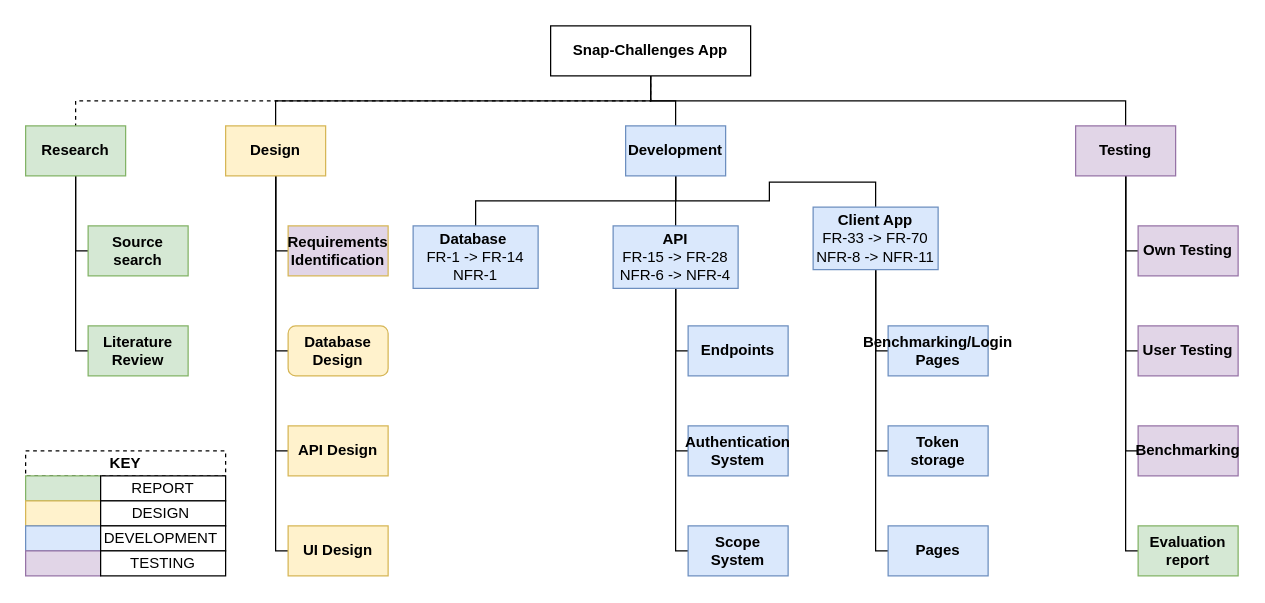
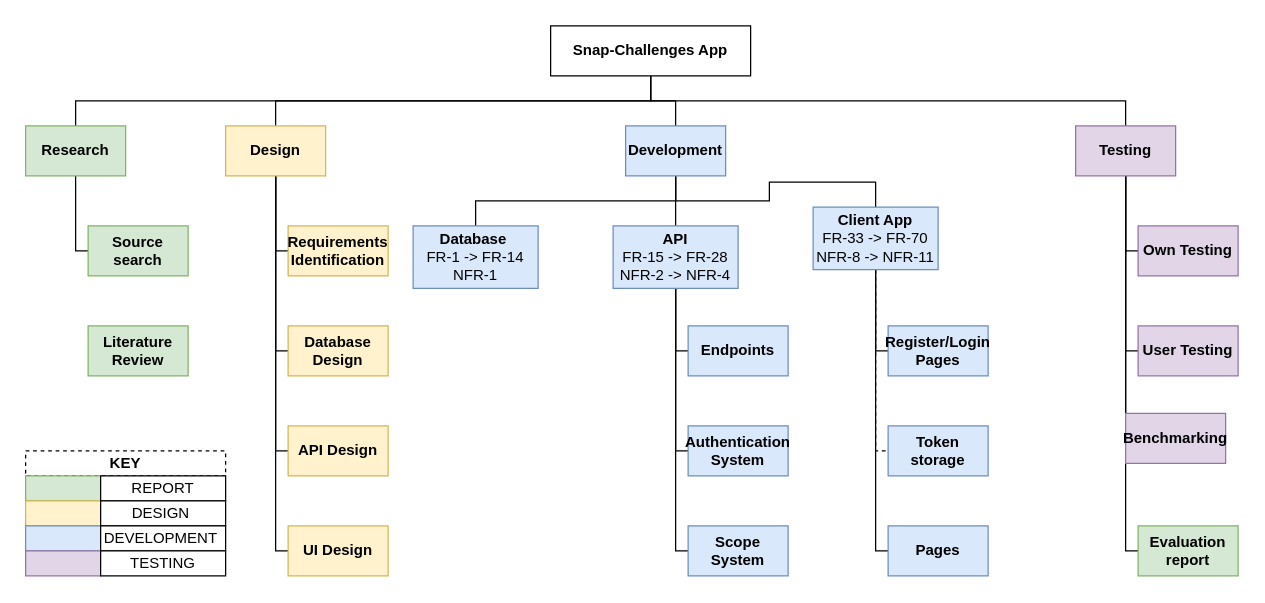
  <mxCell id="0" />
  <mxCell id="1" parent="0" />
- <mxCell id="2" style="edgeStyle=orthogonalEdgeStyle;rounded=0;orthogonalLoop=1;jettySize=auto;html=1;exitX=0.5;exitY=1;exitDx=0;exitDy=0;entryX=0.5;entryY=0;entryDx=0;entryDy=0;endArrow=none;endFill=0;fontStyle=1;dashed=1;" edge="1" parent="1" source="5" target="8"><mxGeometry relative="1" as="geometry" /></mxCell>
+ <mxCell id="2" style="edgeStyle=orthogonalEdgeStyle;rounded=0;orthogonalLoop=1;jettySize=auto;html=1;exitX=0.5;exitY=1;exitDx=0;exitDy=0;entryX=0.5;entryY=0;entryDx=0;entryDy=0;endArrow=none;endFill=0;fontStyle=1" edge="1" parent="1" source="5" target="8"><mxGeometry relative="1" as="geometry" /></mxCell>
  <mxCell id="3" style="edgeStyle=orthogonalEdgeStyle;rounded=0;orthogonalLoop=1;jettySize=auto;html=1;exitX=0.5;exitY=1;exitDx=0;exitDy=0;entryX=0.5;entryY=0;entryDx=0;entryDy=0;endArrow=none;endFill=0;fontStyle=1" edge="1" parent="1" source="5" target="13"><mxGeometry relative="1" as="geometry" /></mxCell>
  <mxCell id="4" style="edgeStyle=orthogonalEdgeStyle;rounded=0;orthogonalLoop=1;jettySize=auto;html=1;exitX=0.5;exitY=1;exitDx=0;exitDy=0;entryX=0.5;entryY=0;entryDx=0;entryDy=0;endArrow=none;endFill=0;fontStyle=1" edge="1" parent="1" source="5" target="23"><mxGeometry relative="1" as="geometry" /></mxCell>
  <mxCell id="5" value="Snap-Challenges App" style="rounded=0;whiteSpace=wrap;html=1;fontStyle=1" vertex="1" parent="1"><mxGeometry x="440" y="20" width="160" height="40" as="geometry" /></mxCell>
- <mxCell id="6" style="edgeStyle=orthogonalEdgeStyle;rounded=0;orthogonalLoop=1;jettySize=auto;html=1;exitX=0.5;exitY=1;exitDx=0;exitDy=0;entryX=0;entryY=0.5;entryDx=0;entryDy=0;endArrow=none;endFill=0;fontStyle=1;fillColor=#d5e8d4;strokeColor=#000000;" edge="1" parent="1" source="8" target="15"><mxGeometry relative="1" as="geometry"><Array as="points"><mxPoint x="60" y="280" /></Array></mxGeometry></mxCell>
  <mxCell id="7" style="edgeStyle=orthogonalEdgeStyle;rounded=0;orthogonalLoop=1;jettySize=auto;html=1;exitX=0.5;exitY=1;exitDx=0;exitDy=0;entryX=0;entryY=0.5;entryDx=0;entryDy=0;endArrow=none;endFill=0;fontStyle=1;fillColor=#d5e8d4;strokeColor=#000000;" edge="1" parent="1" source="8" target="14"><mxGeometry relative="1" as="geometry"><Array as="points"><mxPoint x="60" y="200" /></Array></mxGeometry></mxCell>
  <mxCell id="8" value="Research" style="rounded=0;whiteSpace=wrap;html=1;fontStyle=1;fillColor=#d5e8d4;strokeColor=#82b366;" vertex="1" parent="1"><mxGeometry x="20" y="100" width="80" height="40" as="geometry" /></mxCell>
  <mxCell id="9" style="edgeStyle=orthogonalEdgeStyle;rounded=0;orthogonalLoop=1;jettySize=auto;html=1;exitX=0.5;exitY=1;exitDx=0;exitDy=0;entryX=0;entryY=0.5;entryDx=0;entryDy=0;endArrow=none;endFill=0;fontStyle=1" edge="1" parent="1" source="13" target="16"><mxGeometry relative="1" as="geometry"><Array as="points"><mxPoint x="220" y="200" /></Array></mxGeometry></mxCell>
  <mxCell id="10" style="edgeStyle=orthogonalEdgeStyle;rounded=0;orthogonalLoop=1;jettySize=auto;html=1;exitX=0.5;exitY=1;exitDx=0;exitDy=0;entryX=0;entryY=0.5;entryDx=0;entryDy=0;endArrow=none;endFill=0;fontStyle=1" edge="1" parent="1" source="13" target="17"><mxGeometry relative="1" as="geometry"><Array as="points"><mxPoint x="220" y="280" /></Array></mxGeometry></mxCell>
  <mxCell id="11" style="edgeStyle=orthogonalEdgeStyle;rounded=0;orthogonalLoop=1;jettySize=auto;html=1;exitX=0.5;exitY=1;exitDx=0;exitDy=0;entryX=0;entryY=0.5;entryDx=0;entryDy=0;endArrow=none;endFill=0;fontStyle=1" edge="1" parent="1" source="13" target="18"><mxGeometry relative="1" as="geometry"><Array as="points"><mxPoint x="220" y="360" /></Array></mxGeometry></mxCell>
  <mxCell id="12" style="edgeStyle=orthogonalEdgeStyle;rounded=0;orthogonalLoop=1;jettySize=auto;html=1;exitX=0.5;exitY=1;exitDx=0;exitDy=0;entryX=0;entryY=0.5;entryDx=0;entryDy=0;endArrow=none;endFill=0;fontStyle=1" edge="1" parent="1" source="13" target="19"><mxGeometry relative="1" as="geometry"><Array as="points"><mxPoint x="220" y="440" /></Array></mxGeometry></mxCell>
  <mxCell id="13" value="Design" style="rounded=0;whiteSpace=wrap;html=1;fontStyle=1;fillColor=#fff2cc;strokeColor=#d6b656;" vertex="1" parent="1"><mxGeometry x="180" y="100" width="80" height="40" as="geometry" /></mxCell>
  <mxCell id="14" value="Source search" style="rounded=0;whiteSpace=wrap;html=1;fontStyle=1;fillColor=#d5e8d4;strokeColor=#82b366;" vertex="1" parent="1"><mxGeometry x="70" y="180" width="80" height="40" as="geometry" /></mxCell>
  <mxCell id="15" value="Literature Review" style="rounded=0;whiteSpace=wrap;html=1;fontStyle=1;fillColor=#d5e8d4;strokeColor=#82b366;" vertex="1" parent="1"><mxGeometry x="70" y="260" width="80" height="40" as="geometry" /></mxCell>
- <mxCell id="16" value="Requirements Identification" style="rounded=0;whiteSpace=wrap;html=1;fontStyle=1;fillColor=#e1d5e7;strokeColor=#d6b656;" vertex="1" parent="1"><mxGeometry x="230" y="180" width="80" height="40" as="geometry" /></mxCell>
- <mxCell id="17" value="Database Design" style="whiteSpace=wrap;html=1;fontStyle=1;fillColor=#fff2cc;strokeColor=#d6b656;rounded=1;" vertex="1" parent="1"><mxGeometry x="230" y="260" width="80" height="40" as="geometry" /></mxCell>
+ <mxCell id="16" value="Requirements Identification" style="rounded=0;whiteSpace=wrap;html=1;fontStyle=1;fillColor=#fff2cc;strokeColor=#d6b656;" vertex="1" parent="1"><mxGeometry x="230" y="180" width="80" height="40" as="geometry" /></mxCell>
+ <mxCell id="17" value="Database Design" style="rounded=0;whiteSpace=wrap;html=1;fontStyle=1;fillColor=#fff2cc;strokeColor=#d6b656;" vertex="1" parent="1"><mxGeometry x="230" y="260" width="80" height="40" as="geometry" /></mxCell>
  <mxCell id="18" value="API Design" style="rounded=0;whiteSpace=wrap;html=1;fontStyle=1;fillColor=#fff2cc;strokeColor=#d6b656;" vertex="1" parent="1"><mxGeometry x="230" y="340" width="80" height="40" as="geometry" /></mxCell>
  <mxCell id="19" value="UI Design" style="rounded=0;whiteSpace=wrap;html=1;fontStyle=1;fillColor=#fff2cc;strokeColor=#d6b656;" vertex="1" parent="1"><mxGeometry x="230" y="420" width="80" height="40" as="geometry" /></mxCell>
  <mxCell id="20" style="edgeStyle=orthogonalEdgeStyle;rounded=0;orthogonalLoop=1;jettySize=auto;html=1;exitX=0.5;exitY=1;exitDx=0;exitDy=0;entryX=0.5;entryY=0;entryDx=0;entryDy=0;endArrow=none;endFill=0;fontStyle=1" edge="1" parent="1" source="23" target="28"><mxGeometry relative="1" as="geometry" /></mxCell>
  <mxCell id="21" style="edgeStyle=orthogonalEdgeStyle;rounded=0;orthogonalLoop=1;jettySize=auto;html=1;exitX=0.5;exitY=1;exitDx=0;exitDy=0;entryX=0.5;entryY=0;entryDx=0;entryDy=0;endArrow=none;endFill=0;fontStyle=1" edge="1" parent="1" source="23" target="24"><mxGeometry relative="1" as="geometry" /></mxCell>
  <mxCell id="22" style="edgeStyle=orthogonalEdgeStyle;rounded=0;orthogonalLoop=1;jettySize=auto;html=1;exitX=0.5;exitY=1;exitDx=0;exitDy=0;entryX=0.5;entryY=0;entryDx=0;entryDy=0;endArrow=none;endFill=0;fontStyle=1" edge="1" parent="1" source="23" target="32"><mxGeometry relative="1" as="geometry" /></mxCell>
  <mxCell id="23" value="Development" style="rounded=0;whiteSpace=wrap;html=1;fontStyle=1;fillColor=#dae8fc;strokeColor=#6c8ebf;" vertex="1" parent="1"><mxGeometry x="500" y="100" width="80" height="40" as="geometry" /></mxCell>
  <mxCell id="24" value="&lt;span&gt;Database&amp;nbsp;&lt;/span&gt;&lt;br&gt;&lt;span style=&quot;font-weight: normal&quot;&gt;FR-1 -&amp;gt; FR-14&lt;br&gt;NFR-1&lt;/span&gt;" style="rounded=0;whiteSpace=wrap;html=1;fontStyle=1;fillColor=#dae8fc;strokeColor=#6c8ebf;" vertex="1" parent="1"><mxGeometry x="330" y="180" width="100" height="50" as="geometry" /></mxCell>
  <mxCell id="25" style="edgeStyle=orthogonalEdgeStyle;rounded=0;orthogonalLoop=1;jettySize=auto;html=1;exitX=0.5;exitY=1;exitDx=0;exitDy=0;entryX=0;entryY=0.5;entryDx=0;entryDy=0;endArrow=none;endFill=0;fontStyle=1" edge="1" parent="1" source="28" target="33"><mxGeometry relative="1" as="geometry"><Array as="points"><mxPoint x="540" y="280" /></Array></mxGeometry></mxCell>
  <mxCell id="26" style="edgeStyle=orthogonalEdgeStyle;rounded=0;orthogonalLoop=1;jettySize=auto;html=1;exitX=0.5;exitY=1;exitDx=0;exitDy=0;entryX=0;entryY=0.5;entryDx=0;entryDy=0;endArrow=none;endFill=0;fontStyle=1" edge="1" parent="1" source="28" target="35"><mxGeometry relative="1" as="geometry"><Array as="points"><mxPoint x="540" y="360" /></Array></mxGeometry></mxCell>
  <mxCell id="27" style="edgeStyle=orthogonalEdgeStyle;rounded=0;orthogonalLoop=1;jettySize=auto;html=1;exitX=0.5;exitY=1;exitDx=0;exitDy=0;entryX=0;entryY=0.5;entryDx=0;entryDy=0;endArrow=none;endFill=0;fontStyle=1" edge="1" parent="1" source="28" target="34"><mxGeometry relative="1" as="geometry"><Array as="points"><mxPoint x="540" y="440" /></Array></mxGeometry></mxCell>
- <mxCell id="28" value="&lt;span&gt;API&lt;/span&gt;&lt;br&gt;&lt;span style=&quot;font-weight: normal&quot;&gt;FR-15 -&amp;gt; FR-28&lt;br&gt;NFR-6 -&amp;gt; NFR-4&lt;/span&gt;" style="rounded=0;whiteSpace=wrap;html=1;fontStyle=1;fillColor=#dae8fc;strokeColor=#6c8ebf;" vertex="1" parent="1"><mxGeometry x="490" y="180" width="100" height="50" as="geometry" /></mxCell>
+ <mxCell id="28" value="&lt;span&gt;API&lt;/span&gt;&lt;br&gt;&lt;span style=&quot;font-weight: normal&quot;&gt;FR-15 -&amp;gt; FR-28&lt;br&gt;NFR-2 -&amp;gt; NFR-4&lt;/span&gt;" style="rounded=0;whiteSpace=wrap;html=1;fontStyle=1;fillColor=#dae8fc;strokeColor=#6c8ebf;" vertex="1" parent="1"><mxGeometry x="490" y="180" width="100" height="50" as="geometry" /></mxCell>
  <mxCell id="29" style="edgeStyle=orthogonalEdgeStyle;rounded=0;orthogonalLoop=1;jettySize=auto;html=1;exitX=0.5;exitY=1;exitDx=0;exitDy=0;entryX=0;entryY=0.5;entryDx=0;entryDy=0;endArrow=none;endFill=0;fontStyle=1" edge="1" parent="1" source="32" target="36"><mxGeometry relative="1" as="geometry"><Array as="points"><mxPoint x="700" y="280" /></Array></mxGeometry></mxCell>
- <mxCell id="30" style="edgeStyle=orthogonalEdgeStyle;rounded=0;orthogonalLoop=1;jettySize=auto;html=1;exitX=0.5;exitY=1;exitDx=0;exitDy=0;entryX=0;entryY=0.5;entryDx=0;entryDy=0;endArrow=none;endFill=0;fontStyle=1" edge="1" parent="1" source="32" target="37"><mxGeometry relative="1" as="geometry"><Array as="points"><mxPoint x="700" y="360" /></Array></mxGeometry></mxCell>
+ <mxCell id="30" style="edgeStyle=orthogonalEdgeStyle;rounded=0;orthogonalLoop=1;jettySize=auto;html=1;exitX=0.5;exitY=1;exitDx=0;exitDy=0;entryX=0;entryY=0.5;entryDx=0;entryDy=0;endArrow=none;endFill=0;fontStyle=1;dashed=1;" edge="1" parent="1" source="32" target="37"><mxGeometry relative="1" as="geometry"><Array as="points"><mxPoint x="700" y="360" /></Array></mxGeometry></mxCell>
  <mxCell id="31" style="edgeStyle=orthogonalEdgeStyle;rounded=0;orthogonalLoop=1;jettySize=auto;html=1;exitX=0.5;exitY=1;exitDx=0;exitDy=0;entryX=0;entryY=0.5;entryDx=0;entryDy=0;endArrow=none;endFill=0;fontStyle=1" edge="1" parent="1" source="32" target="38"><mxGeometry relative="1" as="geometry"><Array as="points"><mxPoint x="700" y="440" /></Array></mxGeometry></mxCell>
  <mxCell id="32" value="&lt;span&gt;Client App&lt;br&gt;&lt;/span&gt;&lt;span style=&quot;font-weight: normal&quot;&gt;FR-33 -&amp;gt; FR-70&lt;br&gt;NFR-8 -&amp;gt; NFR-11&lt;/span&gt;" style="rounded=0;whiteSpace=wrap;html=1;fontStyle=1;fillColor=#dae8fc;strokeColor=#6c8ebf;" vertex="1" parent="1"><mxGeometry x="650" y="165" width="100" height="50" as="geometry" /></mxCell>
  <mxCell id="33" value="Endpoints" style="rounded=0;whiteSpace=wrap;html=1;fontStyle=1;fillColor=#dae8fc;strokeColor=#6c8ebf;" vertex="1" parent="1"><mxGeometry x="550" y="260" width="80" height="40" as="geometry" /></mxCell>
  <mxCell id="34" value="Scope System" style="rounded=0;whiteSpace=wrap;html=1;fontStyle=1;fillColor=#dae8fc;strokeColor=#6c8ebf;" vertex="1" parent="1"><mxGeometry x="550" y="420" width="80" height="40" as="geometry" /></mxCell>
  <mxCell id="35" value="Authentication&lt;br&gt;System" style="rounded=0;whiteSpace=wrap;html=1;fontStyle=1;fillColor=#dae8fc;strokeColor=#6c8ebf;" vertex="1" parent="1"><mxGeometry x="550" y="340" width="80" height="40" as="geometry" /></mxCell>
- <mxCell id="36" value="Benchmarking/Login&lt;br&gt;Pages" style="rounded=0;whiteSpace=wrap;html=1;fontStyle=1;fillColor=#dae8fc;strokeColor=#6c8ebf;" vertex="1" parent="1"><mxGeometry x="710" y="260" width="80" height="40" as="geometry" /></mxCell>
+ <mxCell id="36" value="Register/Login&lt;br&gt;Pages" style="rounded=0;whiteSpace=wrap;html=1;fontStyle=1;fillColor=#dae8fc;strokeColor=#6c8ebf;" vertex="1" parent="1"><mxGeometry x="710" y="260" width="80" height="40" as="geometry" /></mxCell>
  <mxCell id="37" value="Token storage" style="rounded=0;whiteSpace=wrap;html=1;fontStyle=1;fillColor=#dae8fc;strokeColor=#6c8ebf;" vertex="1" parent="1"><mxGeometry x="710" y="340" width="80" height="40" as="geometry" /></mxCell>
  <mxCell id="38" value="Pages" style="rounded=0;whiteSpace=wrap;html=1;fontStyle=1;fillColor=#dae8fc;strokeColor=#6c8ebf;" vertex="1" parent="1"><mxGeometry x="710" y="420" width="80" height="40" as="geometry" /></mxCell>
  <mxCell id="39" style="edgeStyle=orthogonalEdgeStyle;rounded=0;orthogonalLoop=1;jettySize=auto;html=1;exitX=0.5;exitY=1;exitDx=0;exitDy=0;entryX=0;entryY=0.5;entryDx=0;entryDy=0;endArrow=none;endFill=0;fontStyle=1" edge="1" parent="1" source="44" target="45"><mxGeometry relative="1" as="geometry"><Array as="points"><mxPoint x="900" y="200" /></Array></mxGeometry></mxCell>
  <mxCell id="40" style="edgeStyle=orthogonalEdgeStyle;rounded=0;orthogonalLoop=1;jettySize=auto;html=1;exitX=0.5;exitY=1;exitDx=0;exitDy=0;entryX=0;entryY=0.5;entryDx=0;entryDy=0;endArrow=none;endFill=0;fontStyle=1" edge="1" parent="1" source="44" target="46"><mxGeometry relative="1" as="geometry"><Array as="points"><mxPoint x="900" y="280" /></Array></mxGeometry></mxCell>
  <mxCell id="41" style="edgeStyle=orthogonalEdgeStyle;rounded=0;orthogonalLoop=1;jettySize=auto;html=1;exitX=0.5;exitY=1;exitDx=0;exitDy=0;entryX=0;entryY=0.5;entryDx=0;entryDy=0;endArrow=none;endFill=0;fontStyle=1" edge="1" parent="1" source="44" target="47"><mxGeometry relative="1" as="geometry"><Array as="points"><mxPoint x="900" y="360" /></Array></mxGeometry></mxCell>
  <mxCell id="42" style="edgeStyle=orthogonalEdgeStyle;rounded=0;orthogonalLoop=1;jettySize=auto;html=1;exitX=0.5;exitY=1;exitDx=0;exitDy=0;entryX=0;entryY=0.5;entryDx=0;entryDy=0;endArrow=none;endFill=0;fontStyle=1" edge="1" parent="1" source="44" target="48"><mxGeometry relative="1" as="geometry"><Array as="points"><mxPoint x="900" y="440" /></Array></mxGeometry></mxCell>
  <mxCell id="43" style="edgeStyle=orthogonalEdgeStyle;rounded=0;orthogonalLoop=1;jettySize=auto;html=1;exitX=0.5;exitY=0;exitDx=0;exitDy=0;entryX=0.5;entryY=1;entryDx=0;entryDy=0;endArrow=none;endFill=0;fontStyle=1" edge="1" parent="1" source="44" target="5"><mxGeometry relative="1" as="geometry" /></mxCell>
  <mxCell id="44" value="Testing" style="rounded=0;whiteSpace=wrap;html=1;fontStyle=1;fillColor=#e1d5e7;strokeColor=#9673a6;" vertex="1" parent="1"><mxGeometry x="860" y="100" width="80" height="40" as="geometry" /></mxCell>
  <mxCell id="45" value="Own Testing" style="rounded=0;whiteSpace=wrap;html=1;fontStyle=1;fillColor=#e1d5e7;strokeColor=#9673a6;" vertex="1" parent="1"><mxGeometry x="910" y="180" width="80" height="40" as="geometry" /></mxCell>
  <mxCell id="46" value="User Testing" style="rounded=0;whiteSpace=wrap;html=1;fontStyle=1;fillColor=#e1d5e7;strokeColor=#9673a6;" vertex="1" parent="1"><mxGeometry x="910" y="260" width="80" height="40" as="geometry" /></mxCell>
- <mxCell id="47" value="Benchmarking" style="rounded=0;whiteSpace=wrap;html=1;fontStyle=1;fillColor=#e1d5e7;strokeColor=#9673a6;" vertex="1" parent="1"><mxGeometry x="910" y="340" width="80" height="40" as="geometry" /></mxCell>
+ <mxCell id="47" value="Benchmarking" style="rounded=0;whiteSpace=wrap;html=1;fontStyle=1;fillColor=#e1d5e7;strokeColor=#9673a6;" vertex="1" parent="1"><mxGeometry x="900" y="330" width="80" height="40" as="geometry" /></mxCell>
  <mxCell id="48" value="Evaluation report" style="rounded=0;whiteSpace=wrap;html=1;fontStyle=1;fillColor=#d5e8d4;strokeColor=#82b366;" vertex="1" parent="1"><mxGeometry x="910" y="420" width="80" height="40" as="geometry" /></mxCell>
  <mxCell id="49" value="" style="group" vertex="1" connectable="0" parent="1"><mxGeometry x="20" y="360" width="160" height="100" as="geometry" /></mxCell>
  <mxCell id="50" value="&lt;b&gt;KEY&lt;/b&gt;" style="rounded=0;whiteSpace=wrap;html=1;dashed=1;" vertex="1" parent="49"><mxGeometry width="160" height="20" as="geometry" /></mxCell>
  <mxCell id="51" value="" style="rounded=0;whiteSpace=wrap;html=1;fillColor=#d5e8d4;strokeColor=#82b366;" vertex="1" parent="49"><mxGeometry y="20" width="60" height="20" as="geometry" /></mxCell>
  <mxCell id="52" value="" style="rounded=0;whiteSpace=wrap;html=1;fillColor=#fff2cc;strokeColor=#d6b656;" vertex="1" parent="49"><mxGeometry y="40" width="60" height="20" as="geometry" /></mxCell>
  <mxCell id="53" value="" style="rounded=0;whiteSpace=wrap;html=1;fillColor=#dae8fc;strokeColor=#6c8ebf;" vertex="1" parent="49"><mxGeometry y="60" width="60" height="20" as="geometry" /></mxCell>
  <mxCell id="54" value="" style="rounded=0;whiteSpace=wrap;html=1;fillColor=#e1d5e7;strokeColor=#9673a6;" vertex="1" parent="49"><mxGeometry y="80" width="60" height="20" as="geometry" /></mxCell>
  <mxCell id="55" value="REPORT" style="rounded=0;whiteSpace=wrap;html=1;" vertex="1" parent="49"><mxGeometry x="60" y="20" width="100" height="20" as="geometry" /></mxCell>
  <mxCell id="56" value="DESIGN&amp;nbsp;" style="rounded=0;whiteSpace=wrap;html=1;" vertex="1" parent="49"><mxGeometry x="60" y="40" width="100" height="20" as="geometry" /></mxCell>
  <mxCell id="57" value="DEVELOPMENT&amp;nbsp;" style="rounded=0;whiteSpace=wrap;html=1;" vertex="1" parent="49"><mxGeometry x="60" y="60" width="100" height="20" as="geometry" /></mxCell>
  <mxCell id="58" value="TESTING" style="rounded=0;whiteSpace=wrap;html=1;" vertex="1" parent="49"><mxGeometry x="60" y="80" width="100" height="20" as="geometry" /></mxCell>
